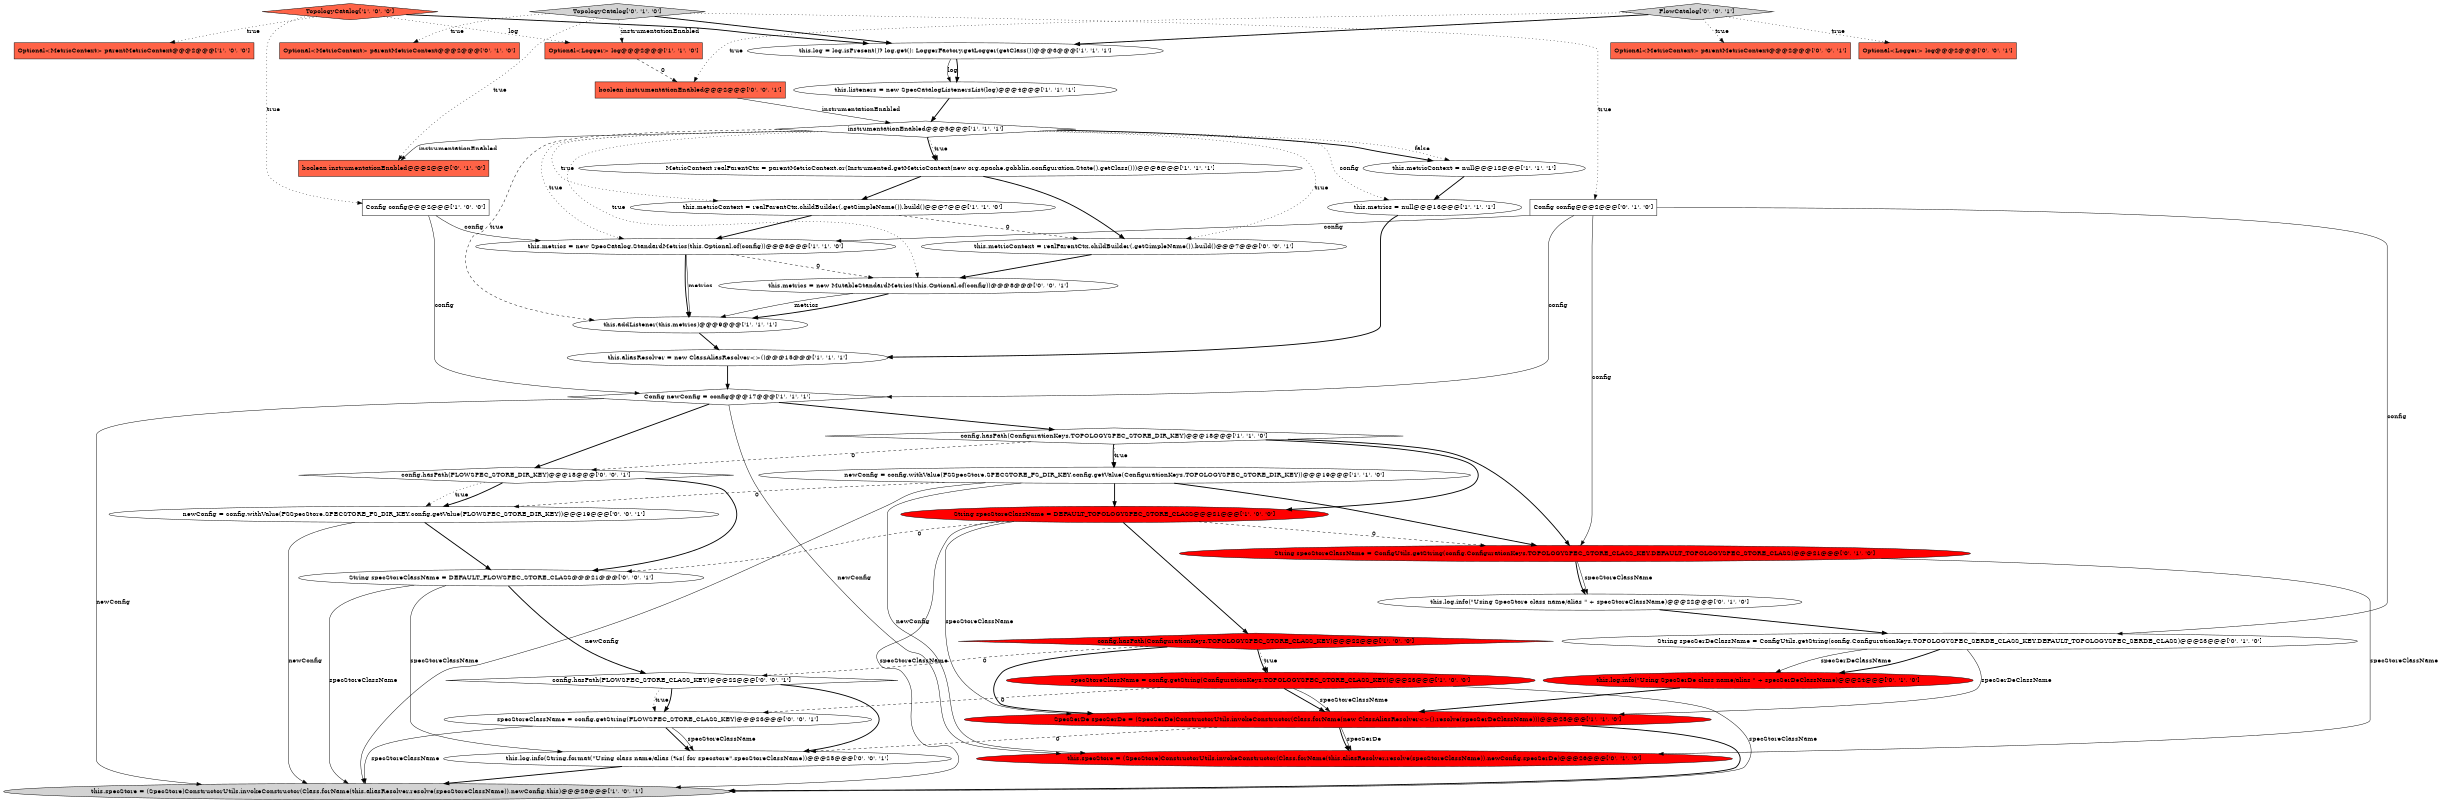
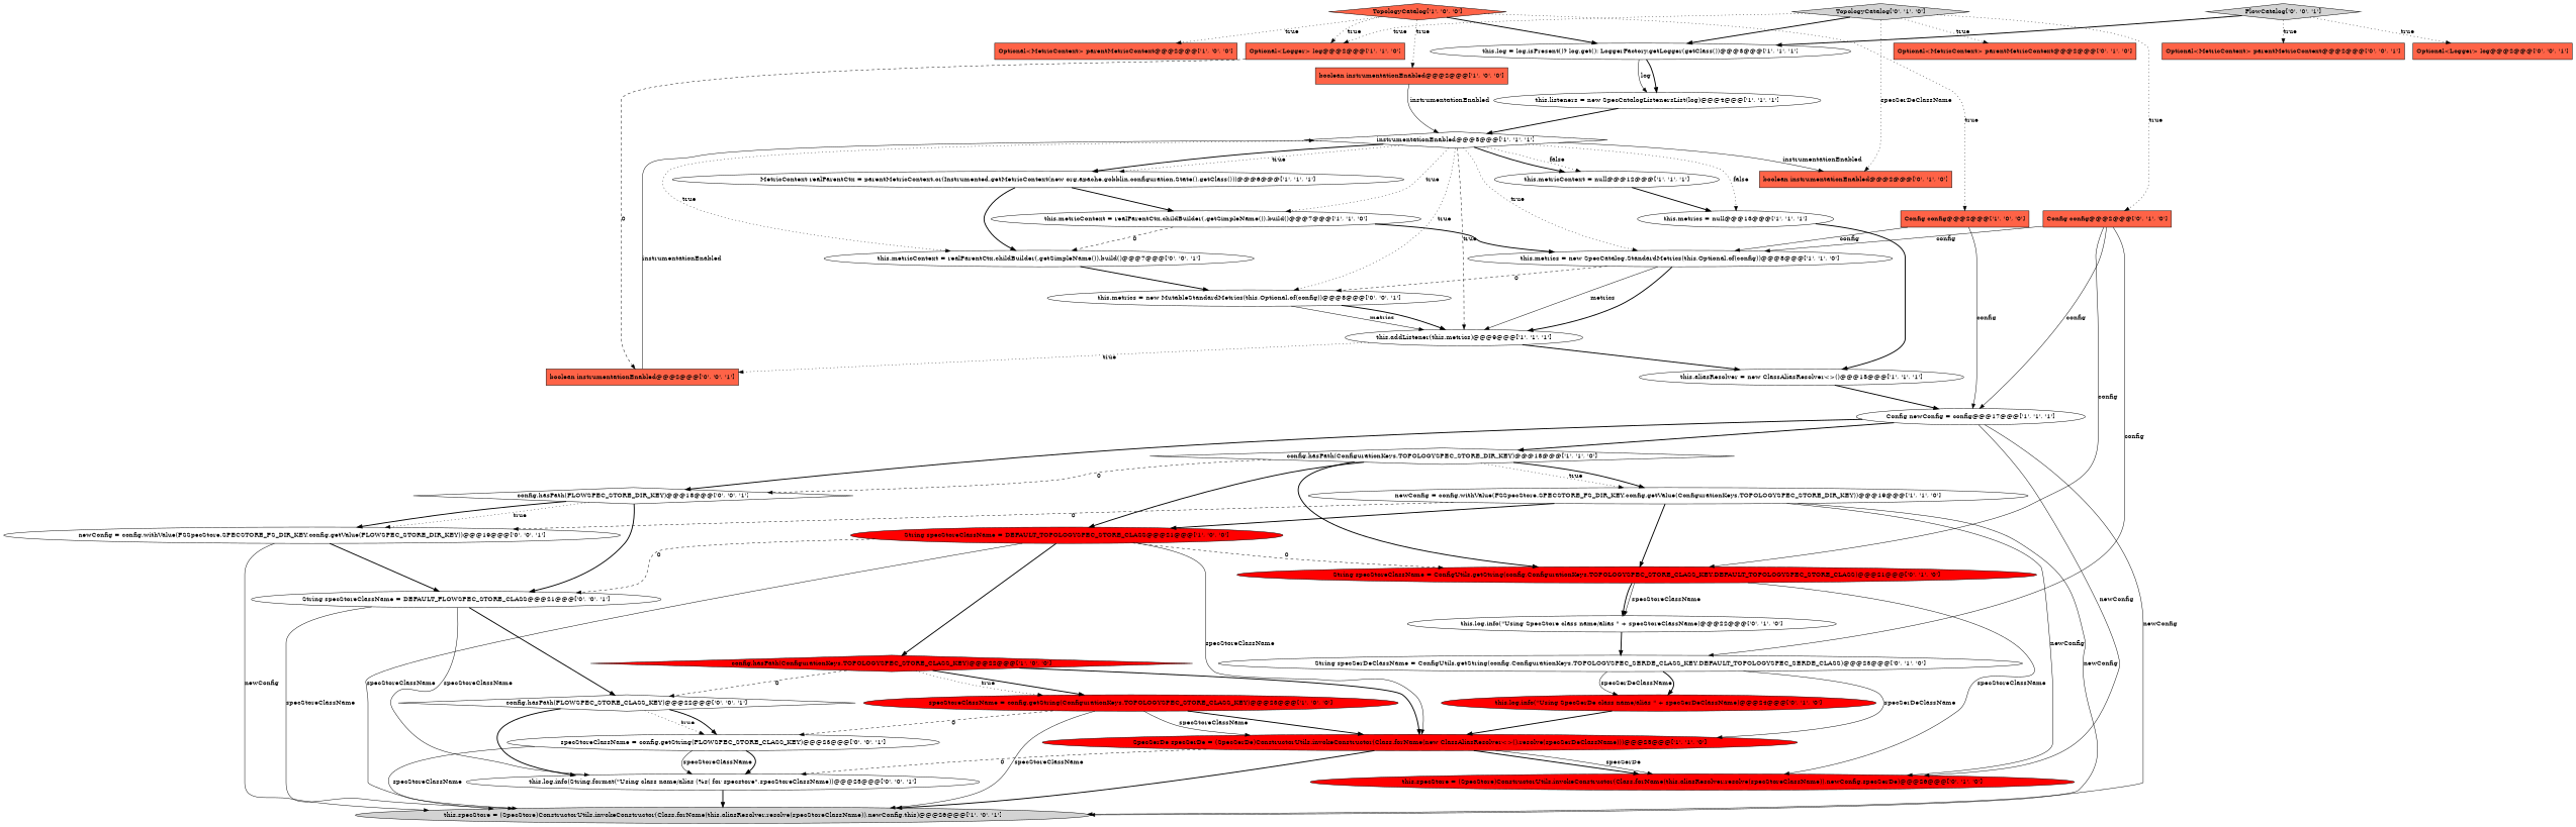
  digraph {
    node [fillcolor=white shape=ellipse style=filled]
    edge [style=bold]
    n1 [fillcolor=tomato label="Optional<MetricContext> parentMetricContext@@@2@@@['1', '0', '0']" shape=box]
    n2 [fillcolor=tomato label="Optional<MetricContext> parentMetricContext@@@2@@@['0', '0', '1']" shape=box]
    n3 [fillcolor=tomato label="boolean instrumentationEnabled@@@2@@@['0', '0', '1']" shape=box]
    n4 [label="instrumentationEnabled@@@5@@@['1', '1', '1']" shape=diamond]
    n5 [label="this.metrics = new MutableStandardMetrics(this,Optional.of(config))@@@8@@@['0', '0', '1']"]
    n6 [label="this.addListener(this.metrics)@@@9@@@['1', '1', '1']"]
    n7 [label="this.metrics = new SpecCatalog.StandardMetrics(this,Optional.of(config))@@@8@@@['1', '1', '0']"]
    n8 [label="MetricContext realParentCtx = parentMetricContext.or(Instrumented.getMetricContext(new org.apache.gobblin.configuration.State(),getClass()))@@@6@@@['1', '1', '1']"]
    n9 [label="this.metricContext = realParentCtx.childBuilder(.getSimpleName()).build()@@@7@@@['1', '1', '0']"]
    n10 [label="this.metrics = null@@@13@@@['1', '1', '1']"]
    n11 [label="this.metricContext = null@@@12@@@['1', '1', '1']"]
    n12 [label="this.metricContext = realParentCtx.childBuilder(.getSimpleName()).build()@@@7@@@['0', '0', '1']"]
    n13 [fillcolor=tomato label="boolean instrumentationEnabled@@@2@@@['0', '1', '0']" shape=box]
    n14 [label="config.hasPath(FLOWSPEC_STORE_CLASS_KEY)@@@22@@@['0', '0', '1']" shape=diamond]
    n15 [label="specStoreClassName = config.getString(FLOWSPEC_STORE_CLASS_KEY)@@@23@@@['0', '0', '1']"]
    n16 [label="this.log.info(String.format(\"Using class name/alias (%s( for specstore\",specStoreClassName))@@@25@@@['0', '0', '1']"]
    n17 [fillcolor=lightgray label="this.specStore = (SpecStore)ConstructorUtils.invokeConstructor(Class.forName(this.aliasResolver.resolve(specStoreClassName)),newConfig,this)@@@26@@@['1', '0', '1']"]
    n18 [label="this.aliasResolver = new ClassAliasResolver<>()@@@15@@@['1', '1', '1']"]
-   n19 [label="Config newConfig = config@@@17@@@['1', '1', '1']" shape=diamond]
+   n19 [label="Config newConfig = config@@@17@@@['1', '1', '1']"]
    n20 [fillcolor=red label="this.specStore = (SpecStore)ConstructorUtils.invokeConstructor(Class.forName(this.aliasResolver.resolve(specStoreClassName)),newConfig,specSerDe)@@@26@@@['0', '1', '0']"]
    n21 [label="config.hasPath(ConfigurationKeys.TOPOLOGYSPEC_STORE_DIR_KEY)@@@18@@@['1', '1', '0']" shape=diamond]
    n22 [label="config.hasPath(FLOWSPEC_STORE_DIR_KEY)@@@18@@@['0', '0', '1']" shape=diamond]
    n23 [label="newConfig = config.withValue(FSSpecStore.SPECSTORE_FS_DIR_KEY,config.getValue(ConfigurationKeys.TOPOLOGYSPEC_STORE_DIR_KEY))@@@19@@@['1', '1', '0']"]
    n24 [fillcolor=red label="String specStoreClassName = ConfigUtils.getString(config,ConfigurationKeys.TOPOLOGYSPEC_STORE_CLASS_KEY,DEFAULT_TOPOLOGYSPEC_STORE_CLASS)@@@21@@@['0', '1', '0']"]
    n25 [label="newConfig = config.withValue(FSSpecStore.SPECSTORE_FS_DIR_KEY,config.getValue(FLOWSPEC_STORE_DIR_KEY))@@@19@@@['0', '0', '1']"]
    n26 [fillcolor=red label="String specStoreClassName = DEFAULT_TOPOLOGYSPEC_STORE_CLASS@@@21@@@['1', '0', '0']"]
    n27 [label="this.log.info(\"Using SpecStore class name/alias \" + specStoreClassName)@@@22@@@['0', '1', '0']"]
    n28 [label="String specStoreClassName = DEFAULT_FLOWSPEC_STORE_CLASS@@@21@@@['0', '0', '1']"]
    n29 [fillcolor=red label="SpecSerDe specSerDe = (SpecSerDe)ConstructorUtils.invokeConstructor(Class.forName(new ClassAliasResolver<>().resolve(specSerDeClassName)))@@@25@@@['1', '1', '0']"]
    n30 [fillcolor=red label="config.hasPath(ConfigurationKeys.TOPOLOGYSPEC_STORE_CLASS_KEY)@@@22@@@['1', '0', '0']" shape=diamond]
    n31 [fillcolor=tomato label="TopologyCatalog['1', '0', '0']" shape=diamond]
    n32 [label="this.log = log.isPresent()? log.get(): LoggerFactory.getLogger(getClass())@@@3@@@['1', '1', '1']"]
-   n34 [label="Config config@@@2@@@['1', '0', '0']" shape=box]
+   n33 [fillcolor=tomato label="boolean instrumentationEnabled@@@2@@@['1', '0', '0']" shape=box]
+   n34 [fillcolor=tomato label="Config config@@@2@@@['1', '0', '0']" shape=box]
    n35 [fillcolor=tomato label="Optional<Logger> log@@@2@@@['1', '1', '0']" shape=box]
    n36 [label="this.listeners = new SpecCatalogListenersList(log)@@@4@@@['1', '1', '1']"]
    n37 [fillcolor=red label="specStoreClassName = config.getString(ConfigurationKeys.TOPOLOGYSPEC_STORE_CLASS_KEY)@@@23@@@['1', '0', '0']"]
    n38 [label="String specSerDeClassName = ConfigUtils.getString(config,ConfigurationKeys.TOPOLOGYSPEC_SERDE_CLASS_KEY,DEFAULT_TOPOLOGYSPEC_SERDE_CLASS)@@@23@@@['0', '1', '0']"]
    n39 [fillcolor=red label="this.log.info(\"Using SpecSerDe class name/alias \" + specSerDeClassName)@@@24@@@['0', '1', '0']"]
-   n40 [label="Config config@@@2@@@['0', '1', '0']" shape=box]
+   n40 [fillcolor=tomato label="Config config@@@2@@@['0', '1', '0']" shape=box]
    n41 [fillcolor=tomato label="Optional<Logger> log@@@2@@@['0', '0', '1']" shape=box]
    n42 [fillcolor=lightgray label="FlowCatalog['0', '0', '1']" shape=diamond]
    n43 [fillcolor=tomato label="Optional<MetricContext> parentMetricContext@@@2@@@['0', '1', '0']" shape=box]
    n44 [fillcolor=lightgray label="TopologyCatalog['0', '1', '0']" shape=diamond]
    n3 -> n4 [label=instrumentationEnabled style=solid]
    n4 -> n5 [label=true style=dotted]
    n4 -> n6 [label=true style=dashed]
    n4 -> n7 [label=true style=dotted]
    n4 -> n8 [label=true style=dotted]
    n4 -> n8
    n4 -> n9 [label=true style=dotted]
-   n4 -> n10 [label=config style=dotted]
+   n4 -> n10 [label=false style=dotted]
    n4 -> n11 [label=false style=dotted]
    n4 -> n11
    n4 -> n12 [label=true style=dotted]
    n4 -> n13 [label=instrumentationEnabled style=solid]
    n5 -> n6 [label=metrics style=solid]
    n5 -> n6
    n6 -> n18
    n7 -> n5 [label=0 style=dashed]
    n7 -> n6 [label=metrics style=solid]
    n7 -> n6
    n8 -> n9
    n8 -> n12
    n9 -> n7
    n9 -> n12 [label=0 style=dashed]
    n10 -> n18
    n11 -> n10
    n12 -> n5
    n14 -> n15 [label=true style=dotted]
    n14 -> n15
    n14 -> n16
    n15 -> n16
    n15 -> n16 [label=specStoreClassName style=solid]
    n15 -> n17 [label=specStoreClassName style=solid]
    n16 -> n17
    n18 -> n19
    n19 -> n17 [label=newConfig style=solid]
    n19 -> n20 [label=newConfig style=solid]
    n19 -> n21
    n19 -> n22
    n21 -> n22 [label=0 style=dashed]
    n21 -> n23 [label=true style=dotted]
    n21 -> n23
    n21 -> n24
    n21 -> n26
    n22 -> n25 [label=true style=dotted]
    n22 -> n25
    n22 -> n28
    n23 -> n17 [label=newConfig style=solid]
    n23 -> n20 [label=newConfig style=solid]
    n23 -> n24
    n23 -> n25 [label=0 style=dashed]
    n23 -> n26
    n24 -> n20 [label=specStoreClassName style=solid]
    n24 -> n27
    n24 -> n27 [label=specStoreClassName style=solid]
    n25 -> n17 [label=newConfig style=solid]
    n25 -> n28
    n26 -> n17 [label=specStoreClassName style=solid]
    n26 -> n24 [label=0 style=dashed]
    n26 -> n28 [label=0 style=dashed]
    n26 -> n29 [label=specStoreClassName style=solid]
    n26 -> n30
    n27 -> n38
    n28 -> n14
    n28 -> n16 [label=specStoreClassName style=solid]
    n28 -> n17 [label=specStoreClassName style=solid]
    n29 -> n16 [label=0 style=dashed]
    n29 -> n17
    n29 -> n20
    n29 -> n20 [label=specSerDe style=solid]
    n30 -> n14 [label=0 style=dashed]
    n30 -> n29
    n30 -> n37
    n30 -> n37 [label=true style=dotted]
    n31 -> n1 [label=true style=dotted]
    n31 -> n32
+   n31 -> n33 [label=true style=dotted]
    n31 -> n34 [label=true style=dotted]
-   n31 -> n35 [label=log style=dotted]
+   n31 -> n35 [label=true style=dotted]
    n32 -> n36 [label=log style=solid]
    n32 -> n36
+   n33 -> n4 [label=instrumentationEnabled style=solid]
    n34 -> n7 [label=config style=solid]
    n34 -> n19 [label=config style=solid]
    n35 -> n3 [label=0 style=dashed]
    n36 -> n4
    n37 -> n15 [label=0 style=dashed]
    n37 -> n17 [label=specStoreClassName style=solid]
    n37 -> n29
    n37 -> n29 [label=specStoreClassName style=solid]
    n38 -> n29 [label=specSerDeClassName style=solid]
    n38 -> n39 [label=specSerDeClassName style=solid]
    n38 -> n39
    n39 -> n29
    n40 -> n7 [label=config style=solid]
    n40 -> n19 [label=config style=solid]
    n40 -> n24 [label=config style=solid]
    n40 -> n38 [label=config style=solid]
    n42 -> n2 [label=true style=dotted]
-   n42 -> n3 [label=true style=dotted]
+   n6 -> n3 [label=true style=dotted]
    n42 -> n32
    n42 -> n41 [label=true style=dotted]
-   n44 -> n13 [label=true style=dotted]
+   n44 -> n13 [label=specSerDeClassName style=dotted]
    n44 -> n32
-   n44 -> n35 [label=instrumentationEnabled style=dotted]
+   n44 -> n35 [label=true style=dotted]
    n44 -> n40 [label=true style=dotted]
    n44 -> n43 [label=true style=dotted]
  }
